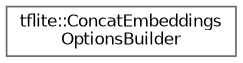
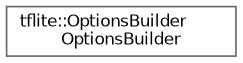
  digraph {
    rankdir=LR
-   n1 [color=grey40 fillcolor=white fontname=Helvetica fontsize=10 height=0.2 label="tflite::ConcatEmbeddings\lOptionsBuilder" shape=box style=filled width=0.4]
+   n1 [color=grey40 fillcolor=white fontname=Helvetica fontsize=10 height=0.2 label="tflite::OptionsBuilder\lOptionsBuilder" shape=box style=filled width=0.4]
  }
